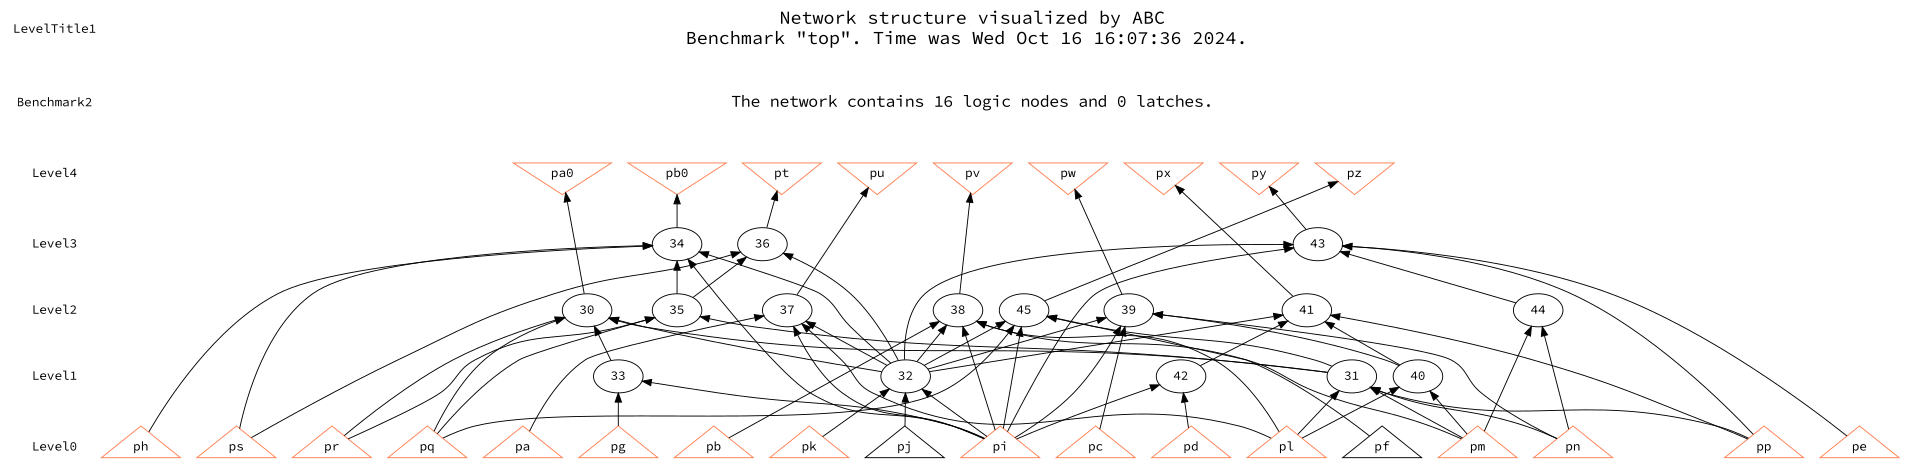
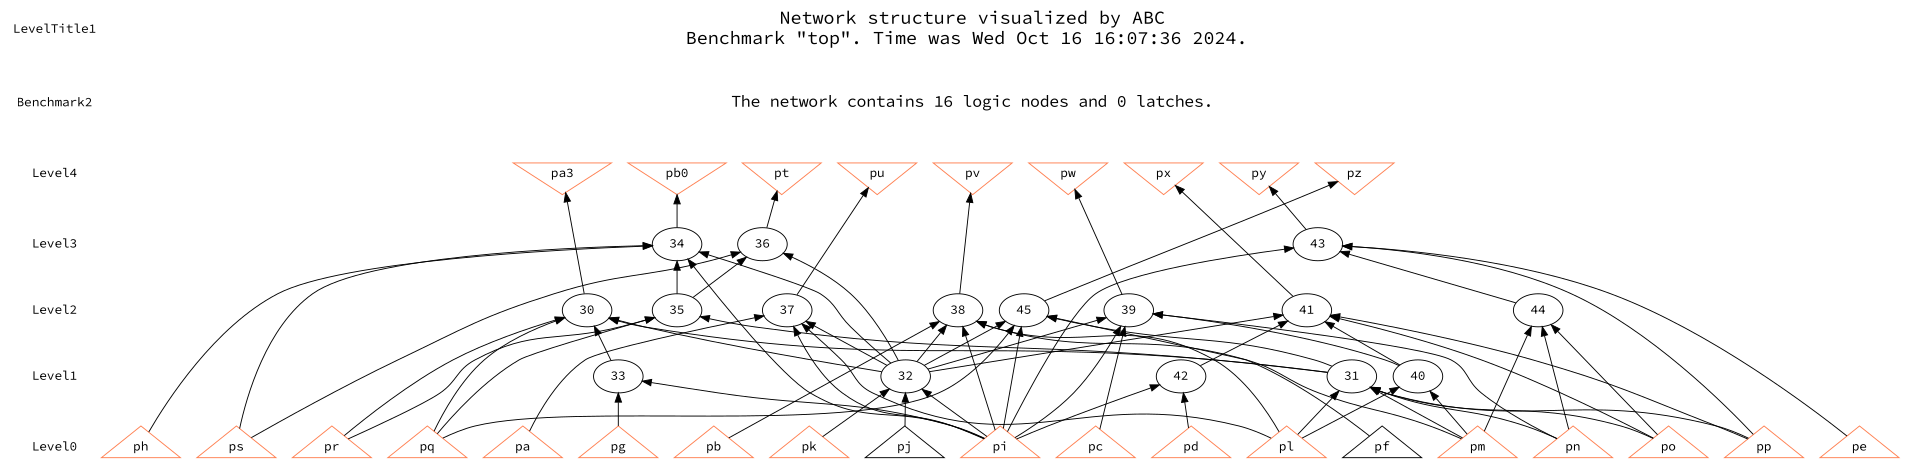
  digraph {
    fontname="Source Code Pro"
    node [fontname="Source Code Pro" shape=triangle color=coral fillcolor=coral]
    edge [dir=back fontname="Source Code Pro" style=solid]
    LevelTitle1 [shape=plaintext color="" fillcolor=""]
    n2 [label=Benchmark2 shape=plaintext color="" fillcolor=""]
    Level4 [shape=plaintext color="" fillcolor=""]
    Level3 [shape=plaintext color="" fillcolor=""]
    Level2 [shape=plaintext color="" fillcolor=""]
    Level1 [shape=plaintext color="" fillcolor=""]
    Level0 [shape=plaintext color="" fillcolor=""]
    n8 [fontsize=20 label="Network structure visualized by ABC\nBenchmark \"top\". Time was Wed Oct 16 16:07:36 2024. " shape=plaintext color="" fillcolor=""]
    n9 [fontsize=18 label="The network contains 16 logic nodes and 0 latches.\n" shape=plaintext color="" fillcolor=""]
-   n10 [label=pa0 shape=invtriangle]
+   n10 [label=pa3 shape=invtriangle]
    n11 [label=pb0 shape=invtriangle]
    n12 [label=pt shape=invtriangle]
    n13 [label=pu shape=invtriangle]
    n14 [label=pv shape=invtriangle]
    n15 [label=pw shape=invtriangle]
    n16 [label=px shape=invtriangle]
    n17 [label=py shape=invtriangle]
    n18 [label=pz shape=invtriangle]
    n19 [label="34\n" shape=ellipse color="" fillcolor=""]
    n20 [label="36\n" shape=ellipse color="" fillcolor=""]
    n21 [label="43\n" shape=ellipse color="" fillcolor=""]
    n22 [label="30\n" shape=ellipse color="" fillcolor=""]
    n23 [label="35\n" shape=ellipse color="" fillcolor=""]
    n24 [label="37\n" shape=ellipse color="" fillcolor=""]
    n25 [label="38\n" shape=ellipse color="" fillcolor=""]
    n26 [label="39\n" shape=ellipse color="" fillcolor=""]
    n27 [label="41\n" shape=ellipse color="" fillcolor=""]
    n28 [label="44\n" shape=ellipse color="" fillcolor=""]
    n29 [label="45\n" shape=ellipse color="" fillcolor=""]
    n30 [label="31\n" shape=ellipse color="" fillcolor=""]
    n31 [label="32\n" shape=ellipse color="" fillcolor=""]
    n32 [label="33\n" shape=ellipse color="" fillcolor=""]
    n33 [label="40\n" shape=ellipse color="" fillcolor=""]
    n34 [label="42\n" shape=ellipse color="" fillcolor=""]
    n35 [label=pp]
    n36 [label=pq]
    n37 [label=pr]
    n38 [label=ps]
    n39 [label=pa]
    n40 [label=pb]
    n41 [label=pc]
    n42 [label=pd]
    n43 [label=pe]
    n44 [color=black label=pf]
    n45 [label=pg]
    n46 [label=ph]
    n47 [label=pi]
    n48 [color=black label=pj]
    n49 [label=pk]
    n50 [label=pl]
    n51 [label=pm]
    n52 [label=pn]
+   n53 [label=po]
    subgraph sub_1 {
      LevelTitle1
      n2
      Level4
      Level3
      Level2
      Level1
      Level0
    }
    subgraph sub_2 {
      rank=same
      LevelTitle1
      n8
    }
    subgraph sub_3 {
      rank=same
      n2
      n9
    }
    subgraph sub_4 {
      rank=same
      Level4
      n10
      n11
      n12
      n13
      n14
      n15
      n16
      n17
      n18
    }
    subgraph sub_5 {
      rank=same
      Level3
      n19
      n20
      n21
    }
    subgraph sub_6 {
      rank=same
      Level2
      n22
      n23
      n24
      n25
      n26
      n27
      n28
      n29
    }
    subgraph sub_7 {
      rank=same
      Level1
      n30
      n31
      n32
      n33
      n34
    }
    subgraph sub_8 {
      rank=same
      Level0
      n35
      n36
      n37
      n38
      n39
      n40
      n41
      n42
      n43
      n44
      n45
      n46
      n47
      n48
      n49
      n50
      n51
      n52
+     n53
    }
    LevelTitle1 -> n2 [style=invis]
    n2 -> Level4 [style=invis]
    Level4 -> Level3 [style=invis]
    Level3 -> Level2 [style=invis]
    Level2 -> Level1 [style=invis]
    Level1 -> Level0 [style=invis]
    n8 -> n9 [style=invis]
    n9 -> n10 [style=invis]
    n9 -> n11 [style=invis]
    n9 -> n12 [style=invis]
    n9 -> n13 [style=invis]
    n9 -> n14 [style=invis]
    n9 -> n15 [style=invis]
    n9 -> n16 [style=invis]
    n9 -> n17 [style=invis]
    n9 -> n18 [style=invis]
    n10 -> n11 [style=invis]
    n10 -> n22
    n11 -> n12 [style=invis]
    n11 -> n19
    n12 -> n13 [style=invis]
    n12 -> n20
    n13 -> n14 [style=invis]
    n13 -> n24
    n14 -> n15 [style=invis]
    n14 -> n25
    n15 -> n16 [style=invis]
    n15 -> n26
    n16 -> n17 [style=invis]
    n16 -> n27
    n17 -> n18 [style=invis]
    n17 -> n21
    n18 -> n29
    n19 -> n23
    n19 -> n31
    n19 -> n38
    n19 -> n46
    n19 -> n47
    n20 -> n23
    n20 -> n31
    n20 -> n38
    n21 -> n28
-   n21 -> n31
    n21 -> n35
    n21 -> n43
    n21 -> n47
    n22 -> n30
    n22 -> n31
    n22 -> n32
    n22 -> n36
    n22 -> n37
    n23 -> n30
    n23 -> n36
    n23 -> n37
    n24 -> n31
    n24 -> n39
    n24 -> n47
    n24 -> n50
    n25 -> n31
    n25 -> n40
    n25 -> n47
    n25 -> n50
    n25 -> n51
    n26 -> n31
    n26 -> n33
    n26 -> n41
    n26 -> n47
    n26 -> n52
    n27 -> n31
    n27 -> n33
    n27 -> n34
    n27 -> n35
+   n27 -> n53
    n28 -> n51
    n28 -> n52
+   n28 -> n53
    n29 -> n30
    n29 -> n31
    n29 -> n36
    n29 -> n44
    n29 -> n47
    n30 -> n35
    n30 -> n50
    n30 -> n51
    n30 -> n52
+   n30 -> n53
    n31 -> n47
    n31 -> n48
    n31 -> n49
    n32 -> n45
    n32 -> n47
    n33 -> n50
    n33 -> n51
    n34 -> n42
    n34 -> n47
  }
